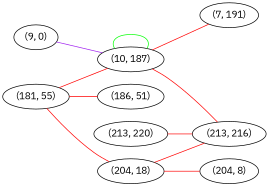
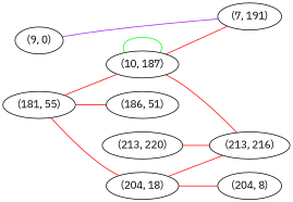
  graph {
    fontname="IBM Plex Sans"
    rankdir=LR
    node [fontname="IBM Plex Sans"]
    edge [color=red fontname="IBM Plex Sans" weight=1]
    n1 [label="(9, 0)"]
    "(10, 187)"
    "(213, 216)"
    "(7, 191)"
    n5 [label="(181, 55)"]
    "(204, 18)"
    "(186, 51)"
    "(204, 8)"
    "(213, 220)"
-   n1 -- "(10, 187)" [color=purple weight=4]
+   n1 -- "(7, 191)" [color=purple weight=4]
    "(10, 187)" -- "(10, 187)" [color=green weight=2]
    "(10, 187)" -- "(213, 216)"
    "(10, 187)" -- "(7, 191)"
    n5 -- "(10, 187)"
    n5 -- "(204, 18)"
    n5 -- "(186, 51)"
    "(204, 18)" -- "(213, 216)"
    "(204, 18)" -- "(204, 8)"
    "(213, 220)" -- "(213, 216)"
  }
